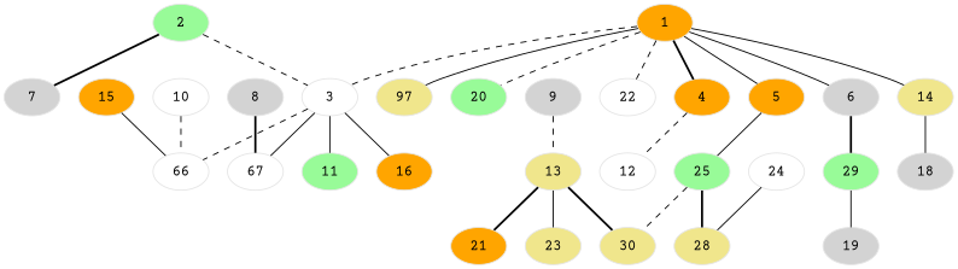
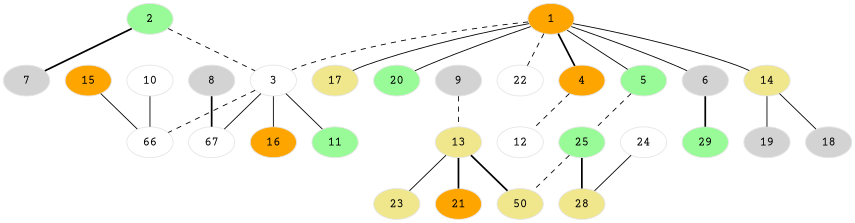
  graph {
    fontname="Courier Prime"
    node [color=gray90 fillcolor=white fontname="Courier Prime" style=filled]
    edge [fontname="Courier Prime" style=solid weight=1.0]
    1 [fillcolor=orange]
    3
    4 [fillcolor=orange]
-   5 [fillcolor=orange]
+   5 [fillcolor=palegreen]
    6 [fillcolor=lightgrey]
    14 [fillcolor=khaki]
-   17 [fillcolor=khaki label=97]
+   17 [fillcolor=khaki]
    20 [fillcolor=palegreen]
    22
    11 [fillcolor=palegreen]
    16 [fillcolor=orange]
    n12 [label=66]
    n13 [label=67]
    12
    25 [fillcolor=palegreen]
    29 [fillcolor=palegreen]
    18 [fillcolor=lightgrey]
    19 [fillcolor=lightgrey]
    2 [fillcolor=palegreen]
    7 [fillcolor=lightgrey]
-   30 [fillcolor=khaki]
+   30 [fillcolor=khaki label=50]
    28 [fillcolor=khaki]
    8 [fillcolor=lightgrey]
    9 [fillcolor=lightgrey]
    13 [fillcolor=khaki]
    21 [fillcolor=orange]
    23 [fillcolor=khaki]
    10
    15 [fillcolor=orange]
    24
    1 -- 3 [style=dashed]
    1 -- 4 [style=bold]
    1 -- 5
    1 -- 6
    1 -- 14
    1 -- 17
-   1 -- 20 [style=dashed]
+   1 -- 20
    1 -- 22 [style=dashed]
    3 -- 11
    3 -- 16
    3 -- n12 [style=dashed]
    3 -- n13
    4 -- 12 [style=dashed]
-   5 -- 25
+   5 -- 25 [style=dashed]
    6 -- 29 [style=bold]
    14 -- 18
-   29 -- 19
+   14 -- 19
    25 -- 30 [style=dashed]
    25 -- 28 [style=bold]
    2 -- 3 [style=dashed]
    2 -- 7 [style=bold]
    8 -- n13 [style=bold]
    9 -- 13 [style=dashed]
    13 -- 30 [style=bold]
    13 -- 21 [style=bold]
    13 -- 23
-   10 -- n12 [style=dashed]
+   10 -- n12
    15 -- n12
    24 -- 28
  }
